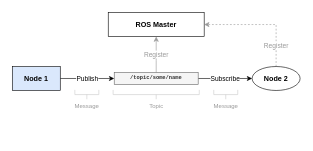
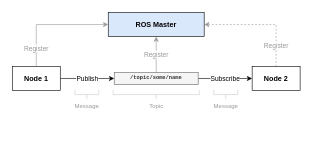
  <mxCell id="0" />
  <mxCell id="1" parent="0" />
- <mxCell id="2" value="ROS Master" style="rounded=0;whiteSpace=wrap;html=1;fontStyle=1" parent="1" vertex="1"><mxGeometry x="180" y="20" width="160" height="40" as="geometry" /></mxCell>
+ <mxCell id="2" value="ROS Master" style="rounded=0;whiteSpace=wrap;html=1;fontStyle=1;fillColor=#dae8fc;" parent="1" vertex="1"><mxGeometry x="180" y="20" width="160" height="40" as="geometry" /></mxCell>
  <mxCell id="3" value="Subscribe" style="edgeStyle=orthogonalEdgeStyle;rounded=0;orthogonalLoop=1;jettySize=auto;html=1;" parent="1" source="5" target="10" edge="1"><mxGeometry relative="1" as="geometry" /></mxCell>
  <mxCell id="4" value="Register" style="edgeStyle=orthogonalEdgeStyle;rounded=0;orthogonalLoop=1;jettySize=auto;html=1;strokeColor=#999999;fontColor=#999999;" parent="1" source="5" target="2" edge="1"><mxGeometry relative="1" as="geometry"><Array as="points"><mxPoint x="260" y="100" /><mxPoint x="260" y="100" /></Array><mxPoint as="offset" /></mxGeometry></mxCell>
  <mxCell id="5" value="/topic/some/name" style="rounded=0;whiteSpace=wrap;html=1;fontFamily=Courier New;fontSize=9;fillColor=#f5f5f5;strokeColor=#666666;fontColor=#333333;fontStyle=1" parent="1" vertex="1"><mxGeometry x="190" y="120" width="140" height="20" as="geometry" /></mxCell>
+ <mxCell id="6" value="Register" style="edgeStyle=orthogonalEdgeStyle;rounded=0;orthogonalLoop=1;jettySize=auto;html=1;entryX=0;entryY=0.5;entryDx=0;entryDy=0;strokeColor=#999999;fontColor=#999999;" parent="1" source="8" target="2" edge="1"><mxGeometry x="-0.684" relative="1" as="geometry"><Array as="points"><mxPoint x="60" y="40" /></Array><mxPoint as="offset" /></mxGeometry></mxCell>
  <mxCell id="7" value="Publish" style="edgeStyle=orthogonalEdgeStyle;rounded=0;orthogonalLoop=1;jettySize=auto;entryX=0;entryY=0.5;entryDx=0;entryDy=0;spacing=2;spacingRight=0;labelBackgroundColor=#ffffff;labelBorderColor=none;spacingTop=0;html=1;" parent="1" source="8" target="5" edge="1"><mxGeometry relative="1" as="geometry" /></mxCell>
- <mxCell id="8" value="Node 1" style="rounded=0;whiteSpace=wrap;html=1;fontStyle=1;fillColor=#dae8fc;" parent="1" vertex="1"><mxGeometry x="20" y="110" width="80" height="40" as="geometry" /></mxCell>
+ <mxCell id="8" value="Node 1" style="rounded=0;whiteSpace=wrap;html=1;fontStyle=1" parent="1" vertex="1"><mxGeometry x="20" y="110" width="80" height="40" as="geometry" /></mxCell>
  <mxCell id="9" value="Register" style="edgeStyle=orthogonalEdgeStyle;rounded=0;orthogonalLoop=1;jettySize=auto;html=1;entryX=1;entryY=0.5;entryDx=0;entryDy=0;strokeColor=#999999;fontColor=#999999;dashed=1;" parent="1" source="10" target="2" edge="1"><mxGeometry x="-0.636" relative="1" as="geometry"><Array as="points"><mxPoint x="460" y="40" /></Array><mxPoint as="offset" /></mxGeometry></mxCell>
- <mxCell id="10" value="Node 2" style="ellipse;whiteSpace=wrap;html=1;fontStyle=1;" parent="1" vertex="1"><mxGeometry x="420" y="110" width="80" height="40" as="geometry" /></mxCell>
+ <mxCell id="10" value="Node 2" style="rounded=0;whiteSpace=wrap;html=1;fontStyle=1" parent="1" vertex="1"><mxGeometry x="420" y="110" width="80" height="40" as="geometry" /></mxCell>
  <mxCell id="11" value="Message" style="text;html=1;align=center;verticalAlign=middle;resizable=0;points=[];autosize=1;fontSize=10;fontColor=#999999;" vertex="1" parent="1"><mxGeometry x="114.34" y="164.66" width="60" height="20" as="geometry" /></mxCell>
  <mxCell id="12" value="Topic" style="text;html=1;align=center;verticalAlign=middle;resizable=0;points=[];autosize=1;fontSize=10;fontColor=#999999;" vertex="1" parent="1"><mxGeometry x="240" y="164.66" width="40" height="20" as="geometry" /></mxCell>
  <mxCell id="13" value="" style="strokeWidth=1;html=1;shape=mxgraph.flowchart.annotation_2;align=left;labelPosition=right;pointerEvents=1;fontSize=10;fontColor=#999999;rotation=-90;strokeColor=#CCCCCC;" vertex="1" parent="1"><mxGeometry x="136.51" y="136.83" width="15.66" height="40" as="geometry" /></mxCell>
  <mxCell id="14" value="" style="strokeWidth=1;html=1;shape=mxgraph.flowchart.annotation_2;align=left;labelPosition=right;pointerEvents=1;fontSize=10;fontColor=#999999;rotation=-90;strokeColor=#CCCCCC;" vertex="1" parent="1"><mxGeometry x="252.17" y="85" width="15.66" height="143.66" as="geometry" /></mxCell>
  <mxCell id="15" value="" style="strokeWidth=1;html=1;shape=mxgraph.flowchart.annotation_2;align=left;labelPosition=right;pointerEvents=1;fontSize=10;fontColor=#999999;rotation=-90;strokeColor=#CCCCCC;" vertex="1" parent="1"><mxGeometry x="368.17" y="136.83" width="15.66" height="40" as="geometry" /></mxCell>
  <mxCell id="16" value="Message" style="text;html=1;align=center;verticalAlign=middle;resizable=0;points=[];autosize=1;fontSize=10;fontColor=#999999;" vertex="1" parent="1"><mxGeometry x="346" y="164.66" width="60" height="20" as="geometry" /></mxCell>
